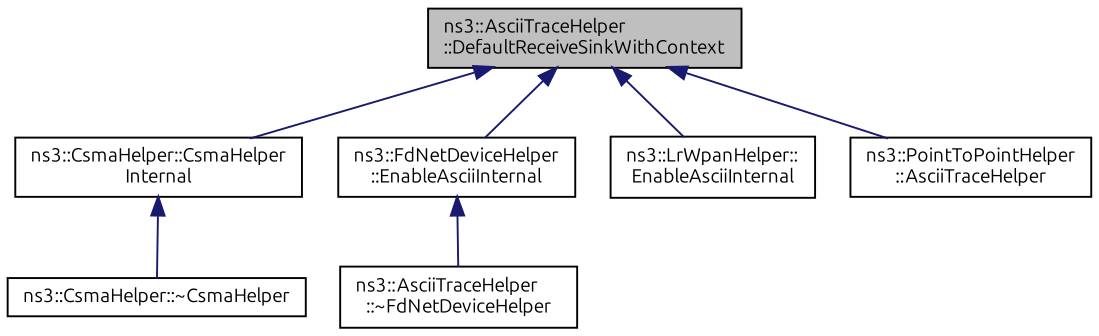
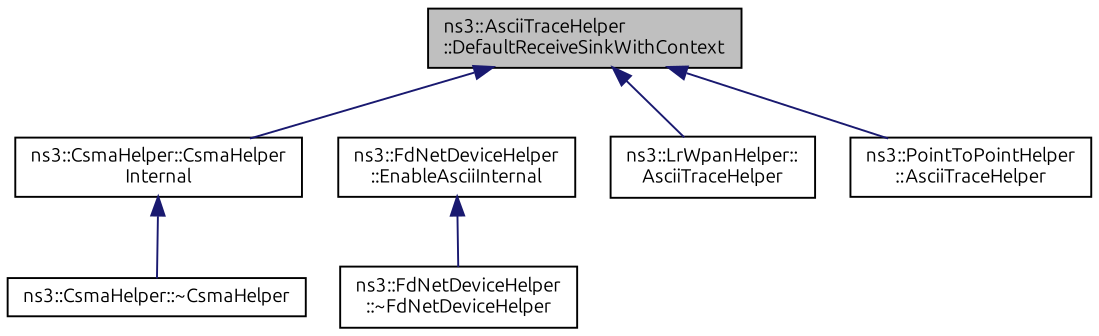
  digraph {
    fontname=Ubuntu
    rankdir=TB
    node [color=black fillcolor=white fontname=Ubuntu fontsize=10 shape=record style=filled]
    edge [color=midnightblue dir=back fontname=Ubuntu fontsize=10 labelfontname=Helvetica labelfontsize=10 style=solid]
    n1 [fillcolor=grey75 fontcolor=black height=0.2 label="ns3::AsciiTraceHelper\l::DefaultReceiveSinkWithContext" width=0.4]
    n2 [height=0.2 label="ns3::CsmaHelper::CsmaHelper\lInternal" width=0.4]
    n3 [height=0.2 label="ns3::FdNetDeviceHelper\l::EnableAsciiInternal" width=0.4]
-   n4 [height=0.2 label="ns3::LrWpanHelper::\lEnableAsciiInternal" width=0.4]
+   n4 [height=0.2 label="ns3::LrWpanHelper::\lAsciiTraceHelper" width=0.4]
    n5 [height=0.2 label="ns3::PointToPointHelper\l::AsciiTraceHelper" width=0.4]
    n6 [height=0.2 label="ns3::CsmaHelper::~CsmaHelper" width=0.4]
-   n7 [height=0.2 label="ns3::AsciiTraceHelper\l::~FdNetDeviceHelper" width=0.4]
+   n7 [height=0.2 label="ns3::FdNetDeviceHelper\l::~FdNetDeviceHelper" width=0.4]
    n1 -> n2
-   n1 -> n3
    n1 -> n4
    n1 -> n5
    n2 -> n6
    n3 -> n7
  }
